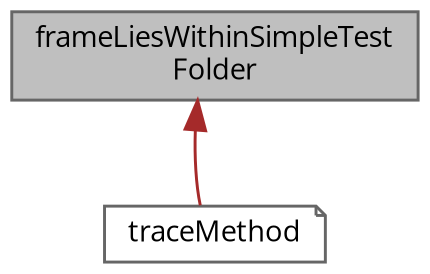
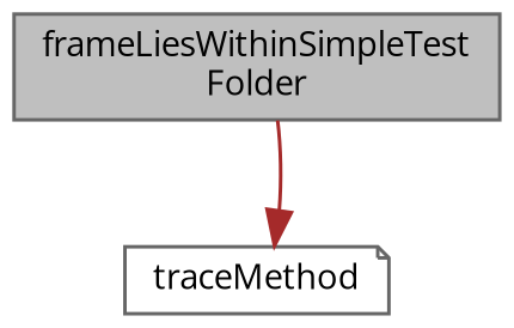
  digraph {
    rankdir=TB
    fontname="Open Sans"
    node [color=gray40 fontname="Open Sans" fontsize=10 style=filled]
    n1 [fillcolor=grey75 fontcolor=black height=0.2 label="frameLiesWithinSimpleTest\lFolder" shape=box width=0.4]
    n2 [fillcolor=white height=0.2 label=traceMethod shape=note width=0.4]
-   n1 -> n2 [color=brown dir=back fontname="Open Sans" fontsize=10 labelfontname=Helvetica labelfontsize=10 style=solid]
+   n2 -> n1 [color=brown dir=back fontname="Open Sans" fontsize=10 labelfontname=Helvetica labelfontsize=10 style=solid]
  }
